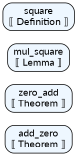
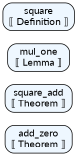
  digraph {
    rankdir=LR
    fontname=Lato
    node [fillcolor="#eef7ff" shape=box style="rounded,filled" fontname=Lato]
    n1 [label="add_zero\n⟦ Theorem ⟧"]
-   n2 [label="zero_add\n⟦ Theorem ⟧"]
-   n3 [label="mul_square\n⟦ Lemma ⟧"]
+   n2 [label="square_add\n⟦ Theorem ⟧"]
+   n3 [label="mul_one\n⟦ Lemma ⟧"]
    n4 [label="square\n⟦ Definition ⟧"]
  }
